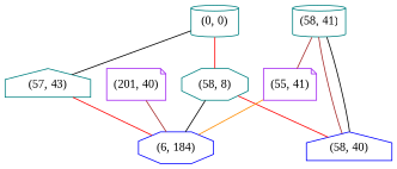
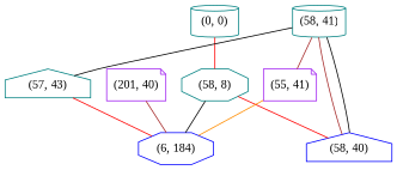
  graph {
    fontname="Liberation Serif"
    node [color=teal fontname="Liberation Serif" shape=octagon]
    edge [color=red fontname="Liberation Serif" weight=1]
    "(58, 8)"
    "(0, 0)" [shape=cylinder]
    "(58, 40)" [color=blue shape=house]
    "(6, 184)" [color=blue]
    "(201, 40)" [color=purple shape=note]
    "(58, 41)" [shape=cylinder]
    "(55, 41)" [color=purple shape=note]
    "(57, 43)" [shape=house]
    "(58, 8)" -- "(58, 40)"
    "(58, 8)" -- "(6, 184)" [color=black weight=3]
    "(0, 0)" -- "(58, 8)" [weight=4]
    "(201, 40)" -- "(6, 184)" [color=brown weight=3]
    "(58, 41)" -- "(58, 40)" [color=brown]
    "(58, 41)" -- "(58, 40)" [color=black]
    "(58, 41)" -- "(55, 41)" [color=brown]
-   "(0, 0)" -- "(57, 43)" [color=black]
+   "(58, 41)" -- "(57, 43)" [color=black]
    "(55, 41)" -- "(6, 184)" [color=darkorange weight=3]
    "(57, 43)" -- "(6, 184)" [weight=3]
  }
